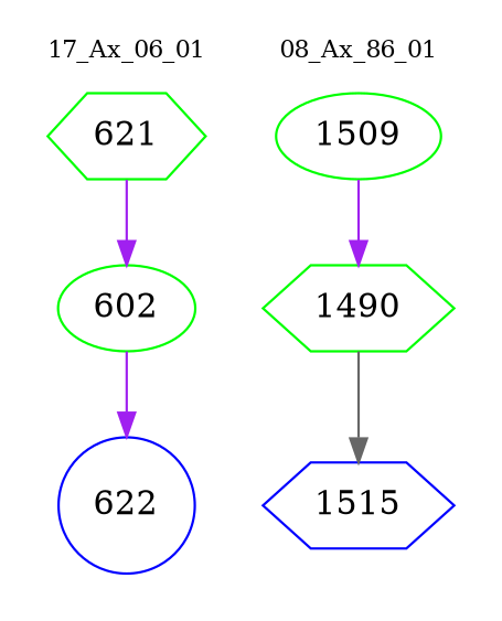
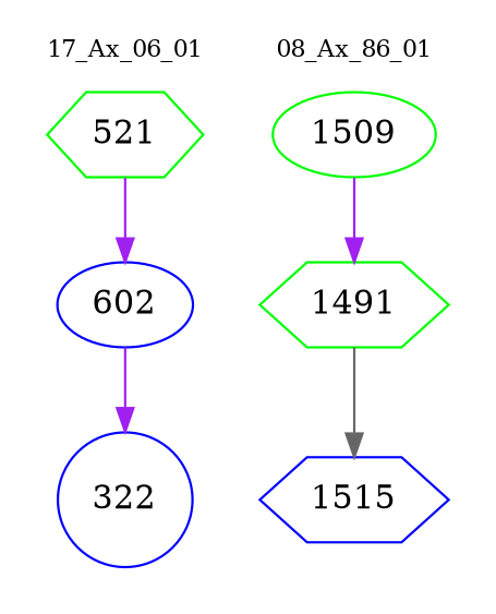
  digraph {
    node [color=green shape=hexagon]
    edge [color=purple]
-   n1 [label=621]
-   n2 [label=602 shape=ellipse]
-   n3 [color=blue label=622 shape=circle]
+   n1 [label=521]
+   n2 [color=blue label=602 shape=ellipse]
+   n3 [color=blue label=322 shape=circle]
    n4 [label=1509 shape=ellipse]
-   n5 [label=1490]
+   n5 [label=1491]
    n6 [color=blue label=1515]
    subgraph cluster_1 {
      color=white
      fontsize=10
      label="17_Ax_06_01"
      n1
      n2
      n3
    }
    subgraph cluster_2 {
      color=white
      fontsize=10
      label="08_Ax_86_01"
      n4
      n5
      n6
    }
    n1 -> n2
    n2 -> n3
    n4 -> n5
    n5 -> n6 [color=gray40]
  }
